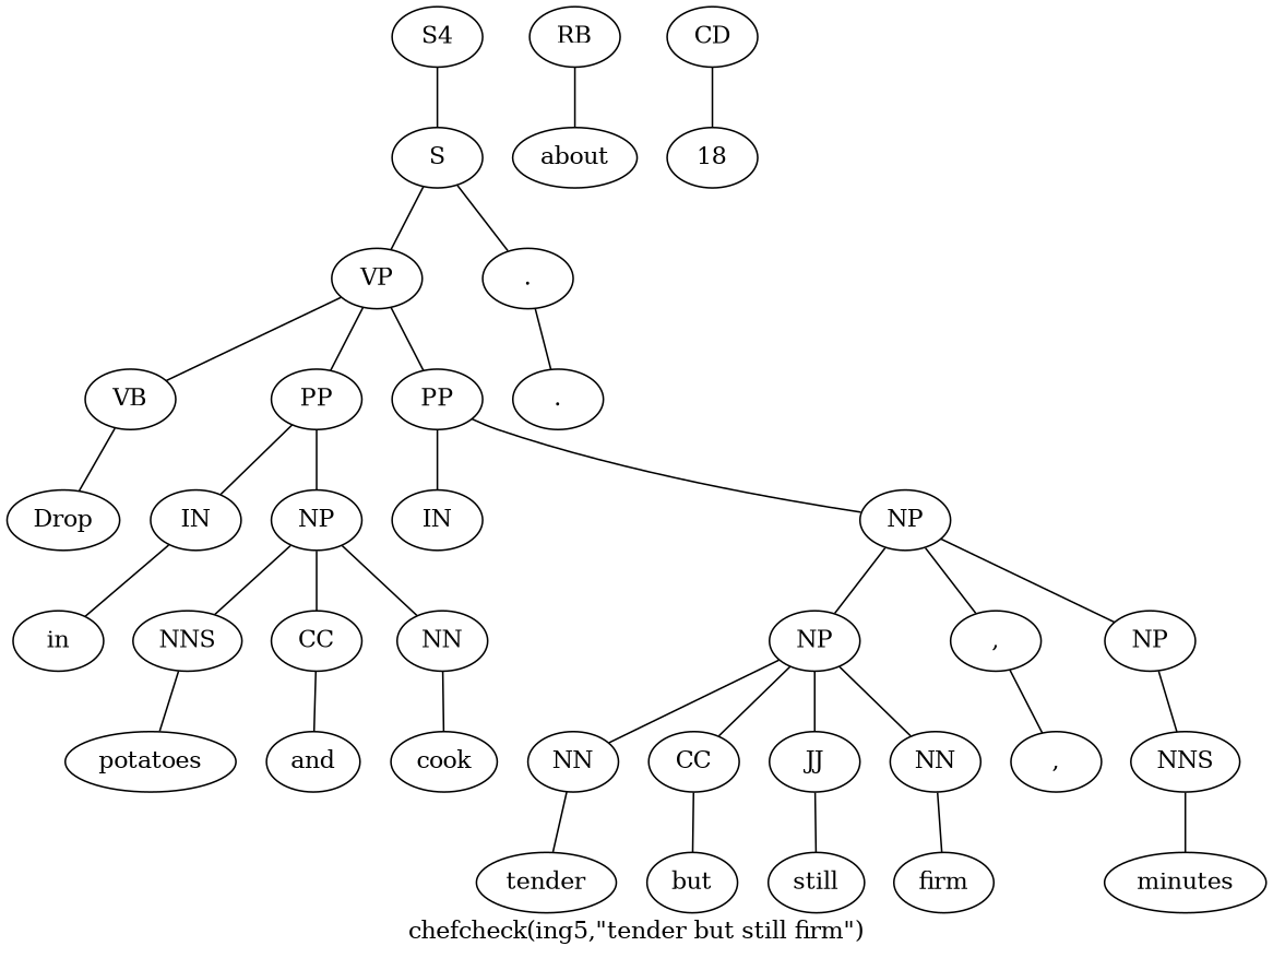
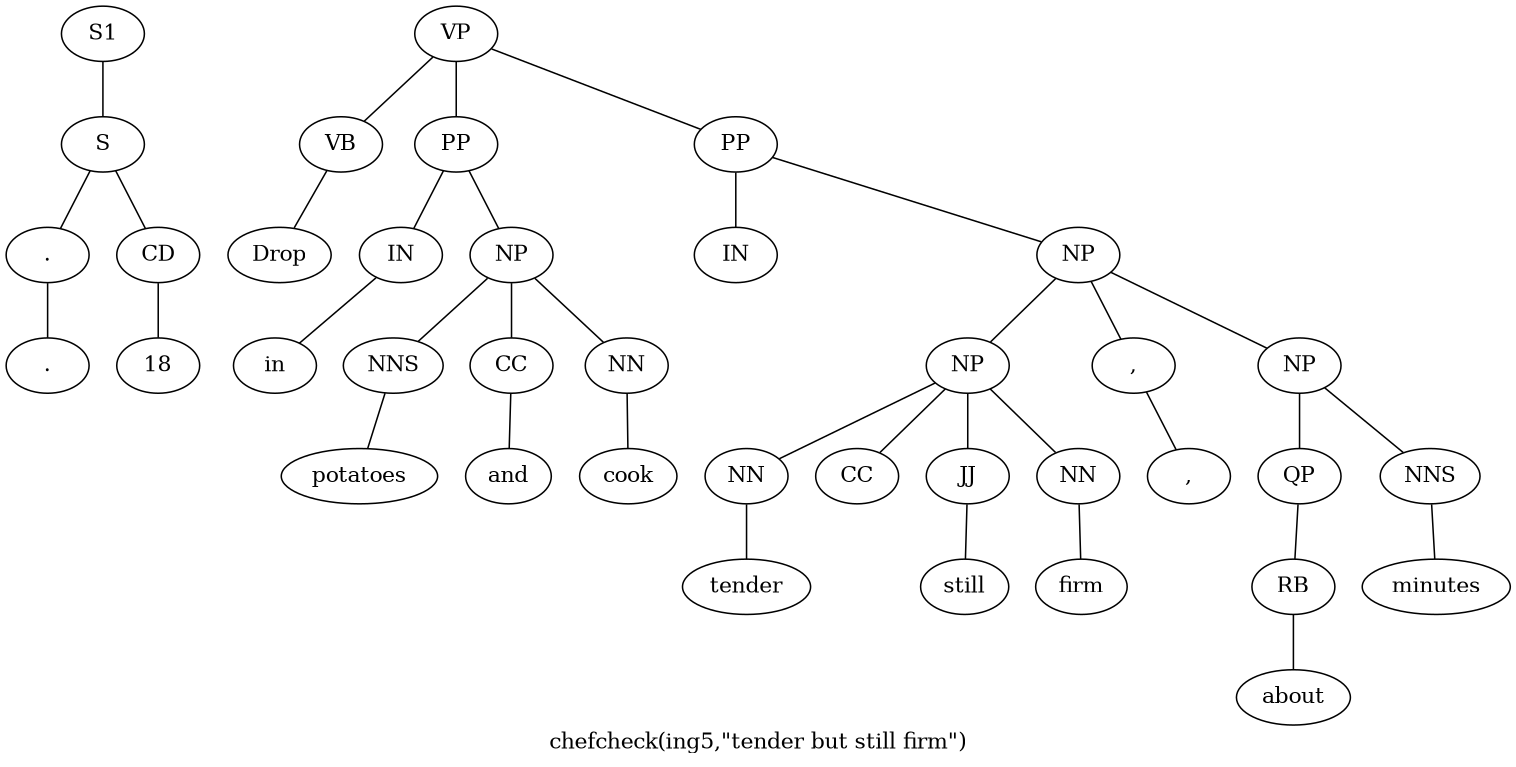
  graph {
    label="chefcheck(ing5,\"tender but still firm\")"
-   n1 [label=S4]
+   n1 [label=S1]
    n2 [label=S]
    n3 [label=VP]
    n4 [label="."]
    n5 [label=VB]
    n6 [label=PP]
    n7 [label=PP]
    n8 [label="."]
    n9 [label=Drop]
    n10 [label=IN]
    n11 [label=NP]
    n12 [label=IN]
    n13 [label=NP]
    n14 [label=in]
    n15 [label=NNS]
    n16 [label=CC]
    n17 [label=NN]
    n18 [label=potatoes]
    n19 [label=and]
    n20 [label=cook]
    n21 [label=NP]
    n22 [label=","]
    n23 [label=NP]
    n24 [label=NN]
    n25 [label=CC]
    n26 [label=JJ]
    n27 [label=NN]
    n28 [label=","]
+   n29 [label=QP]
    n30 [label=NNS]
    n31 [label=tender]
-   n32 [label=but]
    n33 [label=still]
    n34 [label=firm]
    n35 [label=RB]
    n36 [label=minutes]
    n37 [label=about]
    n38 [label=CD]
    n39 [label=18]
    n1 -- n2
-   n2 -- n3
+   n2 -- n38
    n2 -- n4
    n3 -- n5
    n3 -- n6
    n3 -- n7
    n4 -- n8
    n5 -- n9
    n6 -- n10
    n6 -- n11
    n7 -- n12
    n7 -- n13
    n10 -- n14
    n11 -- n15
    n11 -- n16
    n11 -- n17
    n13 -- n21
    n13 -- n22
    n13 -- n23
    n15 -- n18
    n16 -- n19
    n17 -- n20
    n21 -- n24
    n21 -- n25
    n21 -- n26
    n21 -- n27
    n22 -- n28
+   n23 -- n29
    n23 -- n30
    n24 -- n31
-   n25 -- n32
    n26 -- n33
    n27 -- n34
+   n29 -- n35
    n30 -- n36
    n35 -- n37
    n38 -- n39
  }
